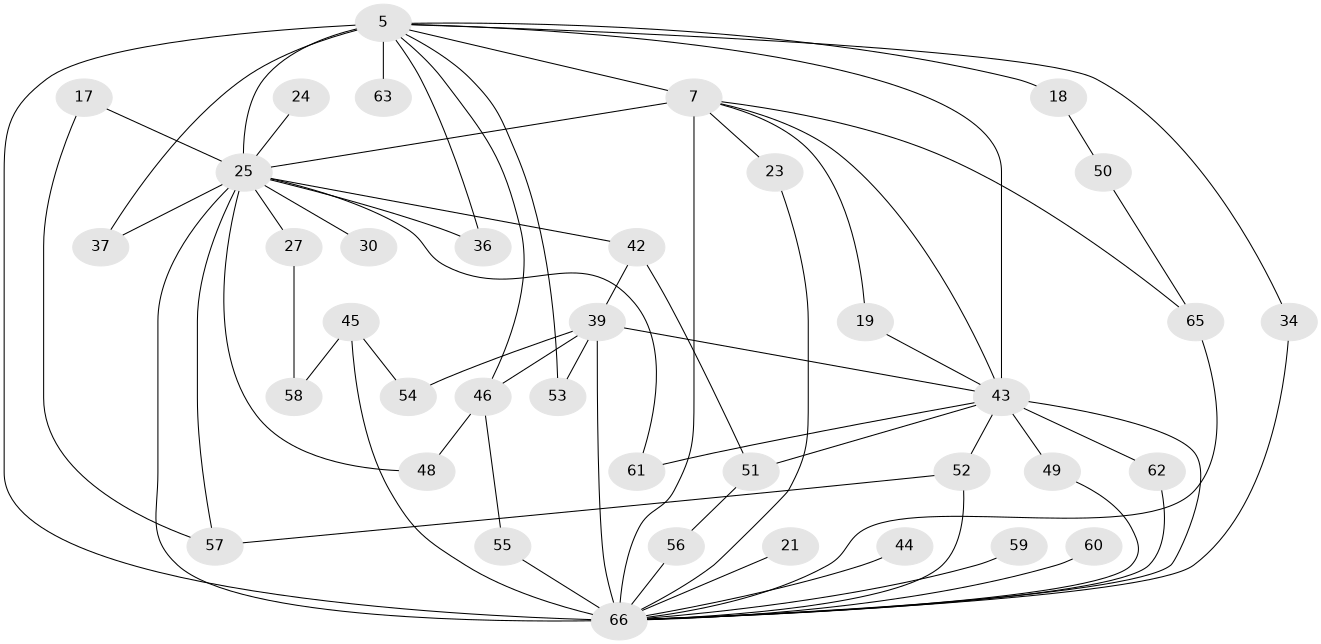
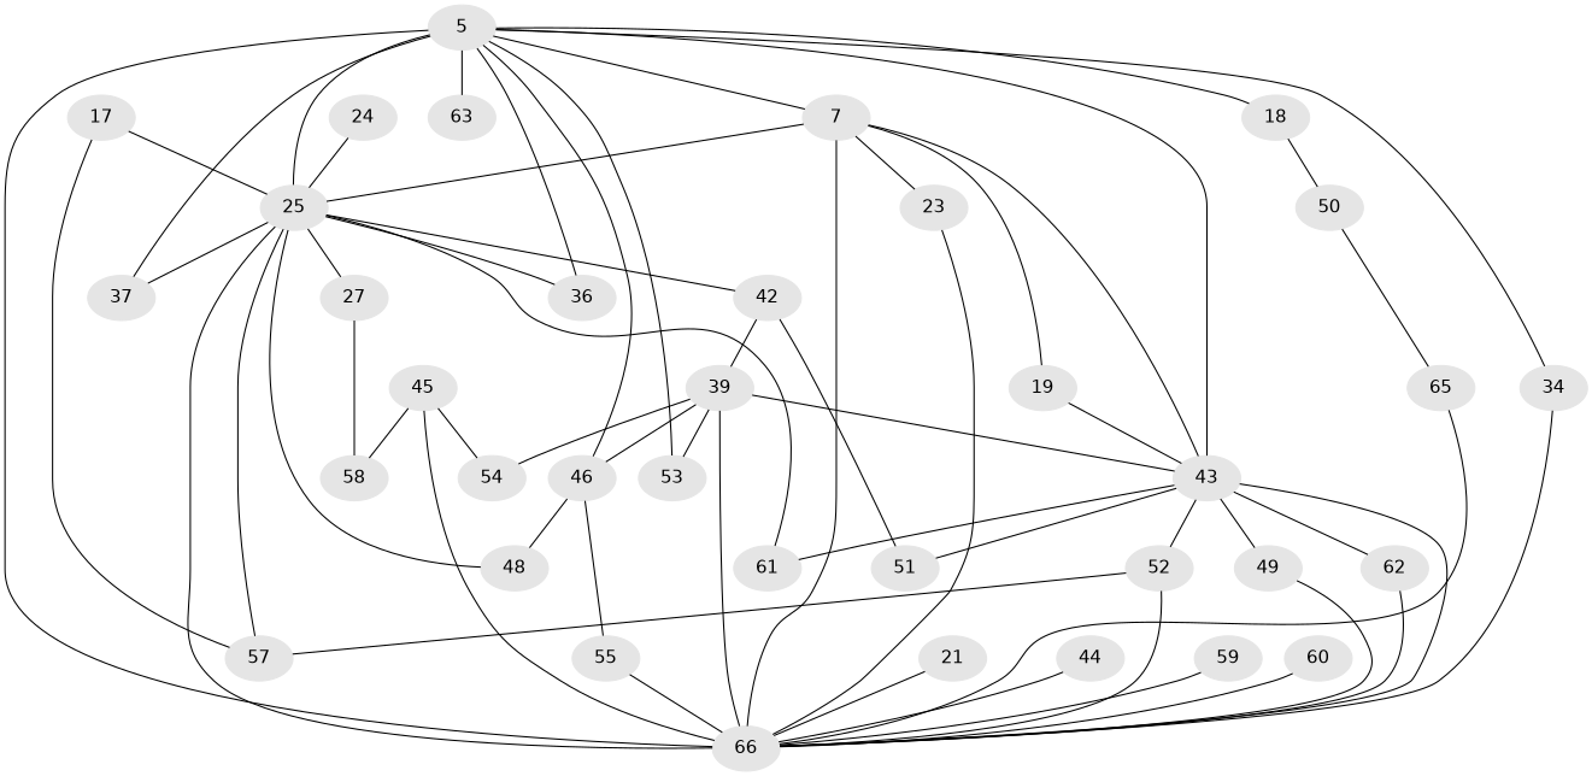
  graph {
    fontname="DejaVu Sans"
    node [color=gray90 fontname="DejaVu Sans" style=filled]
    edge [fontname="DejaVu Sans"]
    5 [super="+2"]
    7 [super="+1"]
    18
    25 [super="+12"]
    34
    36
    37
    43 [super="+4+20"]
    46 [super="+29"]
    53
    63
    66 [super="+64+47+41+10"]
    19
    23
    65 [super="+28"]
    50
    27
-   30
    42
    48
    57
    61
    51 [super="+31"]
    49
    52 [super="+26+33"]
    62
    55
    17
-   56
    21
    24
    58
    39 [super="+16+38"]
    54
    44
    45
    59
    60
    5 -- 7 [weight=4]
    5 -- 18 [weight=2]
    5 -- 25 [weight=4]
    5 -- 34
    5 -- 36
    5 -- 37
    5 -- 43 [weight=2]
    5 -- 46 [weight=2]
    5 -- 53
    5 -- 63 [weight=2]
    5 -- 66 [weight=8]
    7 -- 25 [weight=4]
    7 -- 43 [weight=2]
    7 -- 66 [weight=6]
    7 -- 19
    7 -- 23
-   7 -- 65
    18 -- 50
    25 -- 36
    25 -- 37
    25 -- 66 [weight=10]
    25 -- 27 [weight=2]
-   25 -- 30
    25 -- 42
    25 -- 48
    25 -- 57
    25 -- 61
    34 -- 66
    43 -- 66 [weight=9]
    43 -- 61
    43 -- 51 [weight=3]
    43 -- 49
    43 -- 52 [weight=2]
    43 -- 62
    46 -- 48
    46 -- 55
    19 -- 43
    23 -- 66
    65 -- 66 [weight=2]
    50 -- 65
    27 -- 58
    42 -- 51
    42 -- 39
-   51 -- 56
    49 -- 66
    52 -- 66 [weight=2]
    52 -- 57
    62 -- 66
    55 -- 66
    17 -- 25
    17 -- 57
-   56 -- 66
    21 -- 66 [weight=2]
    24 -- 25 [weight=2]
    39 -- 43
    39 -- 46
    39 -- 53
    39 -- 66 [weight=4]
    39 -- 54
    44 -- 66 [weight=2]
    45 -- 66 [weight=2]
    45 -- 58
    45 -- 54
    59 -- 66 [weight=2]
    60 -- 66 [weight=2]
  }
